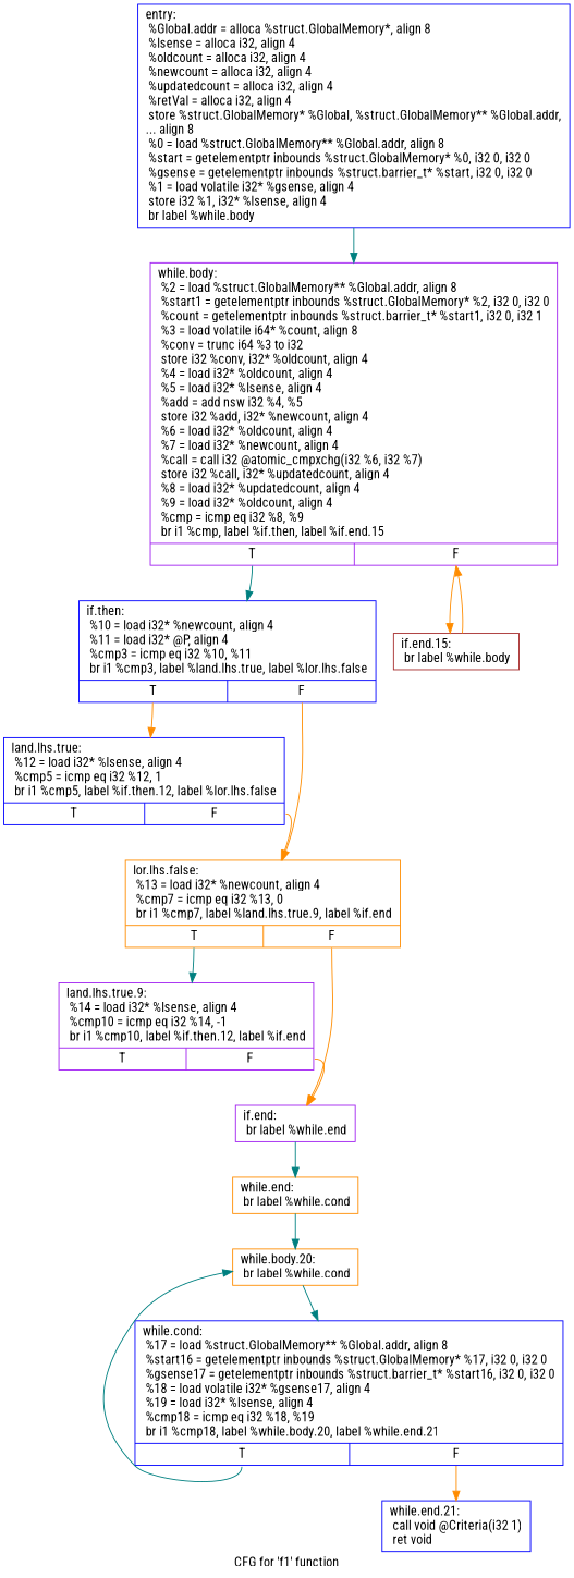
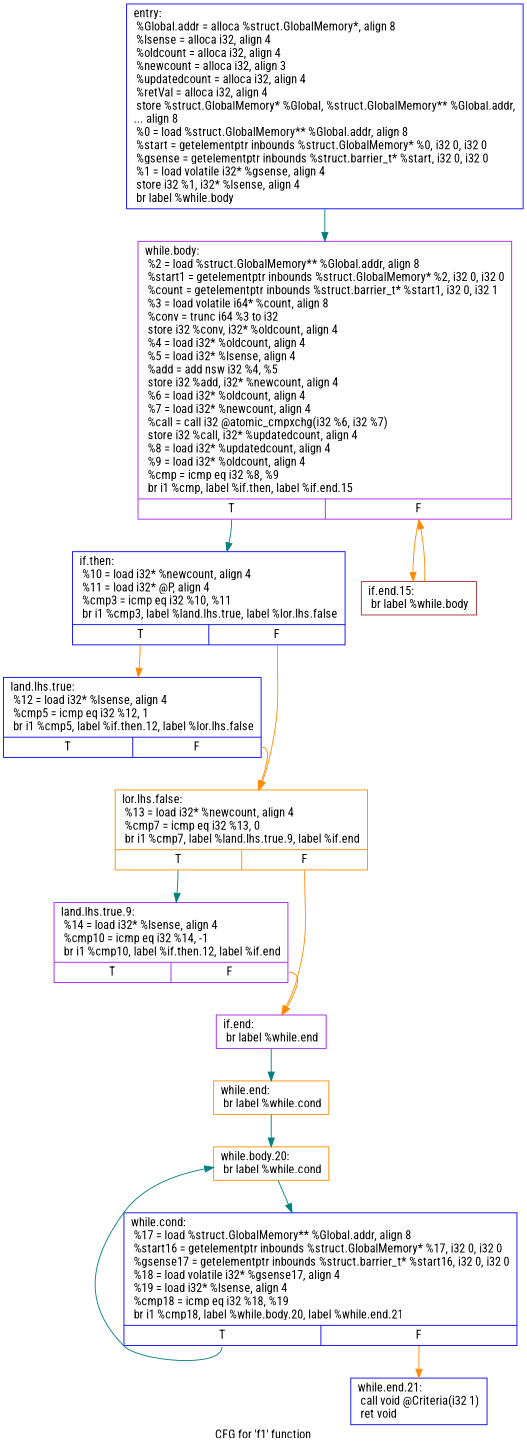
  digraph {
    fontname="Roboto Condensed"
    label="CFG for 'f1' function"
    node [color=blue fontname="Roboto Condensed" shape=record]
    edge [color=darkorange fontname="Roboto Condensed" tailport=s1]
-   n1 [label="{entry:\l  %Global.addr = alloca %struct.GlobalMemory*, align 8\l  %lsense = alloca i32, align 4\l  %oldcount = alloca i32, align 4\l  %newcount = alloca i32, align 4\l  %updatedcount = alloca i32, align 4\l  %retVal = alloca i32, align 4\l  store %struct.GlobalMemory* %Global, %struct.GlobalMemory** %Global.addr,\l... align 8\l  %0 = load %struct.GlobalMemory** %Global.addr, align 8\l  %start = getelementptr inbounds %struct.GlobalMemory* %0, i32 0, i32 0\l  %gsense = getelementptr inbounds %struct.barrier_t* %start, i32 0, i32 0\l  %1 = load volatile i32* %gsense, align 4\l  store i32 %1, i32* %lsense, align 4\l  br label %while.body\l}"]
+   n1 [label="{entry:\l  %Global.addr = alloca %struct.GlobalMemory*, align 8\l  %lsense = alloca i32, align 4\l  %oldcount = alloca i32, align 4\l  %newcount = alloca i32, align 3\l  %updatedcount = alloca i32, align 4\l  %retVal = alloca i32, align 4\l  store %struct.GlobalMemory* %Global, %struct.GlobalMemory** %Global.addr,\l... align 8\l  %0 = load %struct.GlobalMemory** %Global.addr, align 8\l  %start = getelementptr inbounds %struct.GlobalMemory* %0, i32 0, i32 0\l  %gsense = getelementptr inbounds %struct.barrier_t* %start, i32 0, i32 0\l  %1 = load volatile i32* %gsense, align 4\l  store i32 %1, i32* %lsense, align 4\l  br label %while.body\l}"]
    n2 [color=purple label="{while.body:                                       \l  %2 = load %struct.GlobalMemory** %Global.addr, align 8\l  %start1 = getelementptr inbounds %struct.GlobalMemory* %2, i32 0, i32 0\l  %count = getelementptr inbounds %struct.barrier_t* %start1, i32 0, i32 1\l  %3 = load volatile i64* %count, align 8\l  %conv = trunc i64 %3 to i32\l  store i32 %conv, i32* %oldcount, align 4\l  %4 = load i32* %oldcount, align 4\l  %5 = load i32* %lsense, align 4\l  %add = add nsw i32 %4, %5\l  store i32 %add, i32* %newcount, align 4\l  %6 = load i32* %oldcount, align 4\l  %7 = load i32* %newcount, align 4\l  %call = call i32 @atomic_cmpxchg(i32 %6, i32 %7)\l  store i32 %call, i32* %updatedcount, align 4\l  %8 = load i32* %updatedcount, align 4\l  %9 = load i32* %oldcount, align 4\l  %cmp = icmp eq i32 %8, %9\l  br i1 %cmp, label %if.then, label %if.end.15\l|{<s0>T|<s1>F}}"]
    n3 [label="{if.then:                                          \l  %10 = load i32* %newcount, align 4\l  %11 = load i32* @P, align 4\l  %cmp3 = icmp eq i32 %10, %11\l  br i1 %cmp3, label %land.lhs.true, label %lor.lhs.false\l|{<s0>T|<s1>F}}"]
    n4 [color=brown label="{if.end.15:                                        \l  br label %while.body\l}"]
    n5 [label="{land.lhs.true:                                    \l  %12 = load i32* %lsense, align 4\l  %cmp5 = icmp eq i32 %12, 1\l  br i1 %cmp5, label %if.then.12, label %lor.lhs.false\l|{<s0>T|<s1>F}}"]
    n6 [color=darkorange label="{lor.lhs.false:                                    \l  %13 = load i32* %newcount, align 4\l  %cmp7 = icmp eq i32 %13, 0\l  br i1 %cmp7, label %land.lhs.true.9, label %if.end\l|{<s0>T|<s1>F}}"]
    n7 [color=purple label="{land.lhs.true.9:                                  \l  %14 = load i32* %lsense, align 4\l  %cmp10 = icmp eq i32 %14, -1\l  br i1 %cmp10, label %if.then.12, label %if.end\l|{<s0>T|<s1>F}}"]
    n8 [color=purple label="{if.end:                                           \l  br label %while.end\l}"]
    n9 [color=darkorange label="{while.end:                                        \l  br label %while.cond\l}"]
    n10 [color=darkorange label="{while.body.20:                                    \l  br label %while.cond\l}"]
    n11 [label="{while.cond:                                       \l  %17 = load %struct.GlobalMemory** %Global.addr, align 8\l  %start16 = getelementptr inbounds %struct.GlobalMemory* %17, i32 0, i32 0\l  %gsense17 = getelementptr inbounds %struct.barrier_t* %start16, i32 0, i32 0\l  %18 = load volatile i32* %gsense17, align 4\l  %19 = load i32* %lsense, align 4\l  %cmp18 = icmp eq i32 %18, %19\l  br i1 %cmp18, label %while.body.20, label %while.end.21\l|{<s0>T|<s1>F}}"]
    n12 [label="{while.end.21:                                     \l  call void @Criteria(i32 1)\l  ret void\l}"]
    n1 -> n2 [color=teal tailport=""]
    n2 -> n3 [color=teal tailport=s0]
    n2 -> n4
    n3 -> n5 [tailport=s0]
    n3 -> n6
    n4 -> n2 [tailport=""]
    n5 -> n6
    n6 -> n7 [color=teal tailport=s0]
    n6 -> n8
    n7 -> n8
    n8 -> n9 [color=teal tailport=""]
    n9 -> n10 [color=teal tailport=""]
    n10 -> n11 [color=teal tailport=""]
    n11 -> n10 [color=teal tailport=s0]
    n11 -> n12
  }
